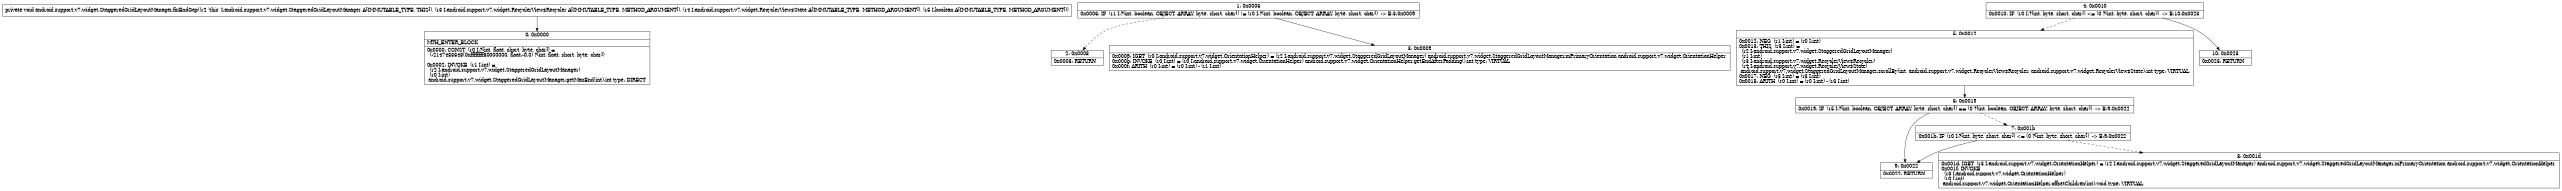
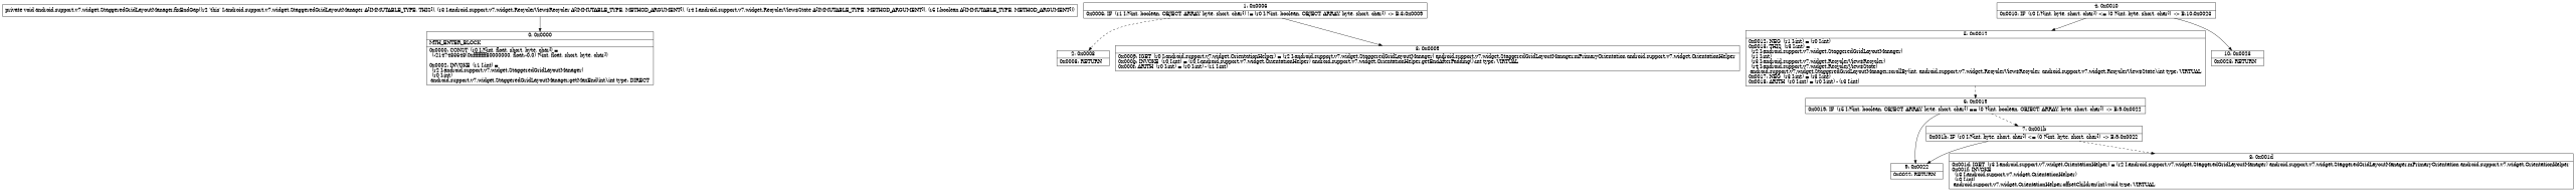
  digraph {
    node [shape=record]
    n1 [label="{0\:\ 0x0000|MTH_ENTER_BLOCK\l|0x0000: CONST  (r0 I:?[int, float, short, byte, char]) = \l  (\-2147483648(0xffffffff80000000, float:\-0.0) ?[int, float, short, byte, char])\l \l0x0002: INVOKE  (r1 I:int) = \l  (r2 I:android.support.v7.widget.StaggeredGridLayoutManager)\l  (r0 I:int)\l android.support.v7.widget.StaggeredGridLayoutManager.getMaxEnd(int):int type: DIRECT \l}"]
    n2 [label="{1\:\ 0x0006|0x0006: IF  (r1 I:?[int, boolean, OBJECT, ARRAY, byte, short, char]) != (r0 I:?[int, boolean, OBJECT, ARRAY, byte, short, char])  \-\> B:3:0x0009 \l}"]
    n3 [label="{2\:\ 0x0008|0x0008: RETURN   \l}"]
    n4 [label="{3\:\ 0x0009|0x0009: IGET  (r0 I:android.support.v7.widget.OrientationHelper) = (r2 I:android.support.v7.widget.StaggeredGridLayoutManager) android.support.v7.widget.StaggeredGridLayoutManager.mPrimaryOrientation android.support.v7.widget.OrientationHelper \l0x000b: INVOKE  (r0 I:int) = (r0 I:android.support.v7.widget.OrientationHelper) android.support.v7.widget.OrientationHelper.getEndAfterPadding():int type: VIRTUAL \l0x000f: ARITH  (r0 I:int) = (r0 I:int) \- (r1 I:int) \l}"]
    n5 [label="{4\:\ 0x0010|0x0010: IF  (r0 I:?[int, byte, short, char]) \<= (0 ?[int, byte, short, char])  \-\> B:10:0x0023 \l}"]
    n6 [label="{5\:\ 0x0012|0x0012: NEG  (r1 I:int) = (r0 I:int) \l0x0013: THIS  (r3 I:int) = \l  (r2 I:android.support.v7.widget.StaggeredGridLayoutManager)\l  (r1 I:int)\l  (r3 I:android.support.v7.widget.RecyclerView$Recycler)\l  (r4 I:android.support.v7.widget.RecyclerView$State)\l android.support.v7.widget.StaggeredGridLayoutManager.scrollBy(int, android.support.v7.widget.RecyclerView$Recycler, android.support.v7.widget.RecyclerView$State):int type: VIRTUAL \l0x0017: NEG  (r3 I:int) = (r3 I:int) \l0x0018: ARITH  (r0 I:int) = (r0 I:int) \- (r3 I:int) \l}"]
    n7 [label="{10\:\ 0x0023|0x0023: RETURN   \l}"]
    n8 [label="{6\:\ 0x0019|0x0019: IF  (r5 I:?[int, boolean, OBJECT, ARRAY, byte, short, char]) == (0 ?[int, boolean, OBJECT, ARRAY, byte, short, char])  \-\> B:9:0x0022 \l}"]
    n9 [label="{7\:\ 0x001b|0x001b: IF  (r0 I:?[int, byte, short, char]) \<= (0 ?[int, byte, short, char])  \-\> B:9:0x0022 \l}"]
    n10 [label="{9\:\ 0x0022|0x0022: RETURN   \l}"]
    n11 [label="{8\:\ 0x001d|0x001d: IGET  (r3 I:android.support.v7.widget.OrientationHelper) = (r2 I:android.support.v7.widget.StaggeredGridLayoutManager) android.support.v7.widget.StaggeredGridLayoutManager.mPrimaryOrientation android.support.v7.widget.OrientationHelper \l0x001f: INVOKE  \l  (r3 I:android.support.v7.widget.OrientationHelper)\l  (r0 I:int)\l android.support.v7.widget.OrientationHelper.offsetChildren(int):void type: VIRTUAL \l}"]
    n12 [label="{private void android.support.v7.widget.StaggeredGridLayoutManager.fixEndGap((r2 'this' I:android.support.v7.widget.StaggeredGridLayoutManager A[IMMUTABLE_TYPE, THIS]), (r3 I:android.support.v7.widget.RecyclerView$Recycler A[IMMUTABLE_TYPE, METHOD_ARGUMENT]), (r4 I:android.support.v7.widget.RecyclerView$State A[IMMUTABLE_TYPE, METHOD_ARGUMENT]), (r5 I:boolean A[IMMUTABLE_TYPE, METHOD_ARGUMENT])) }"]
    n2 -> n3 [style=dashed]
    n2 -> n4
-   n5 -> n6 [style=dashed]
+   n5 -> n6 [style=solid]
    n5 -> n7
-   n6 -> n8
+   n6 -> n8 [style=dashed]
    n8 -> n9 [style=dashed]
    n8 -> n10
    n9 -> n10
    n9 -> n11 [style=dashed]
    n12 -> n1
  }
